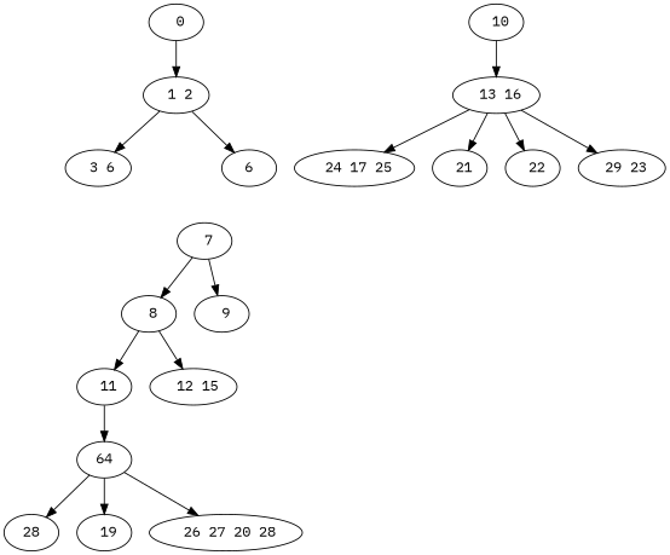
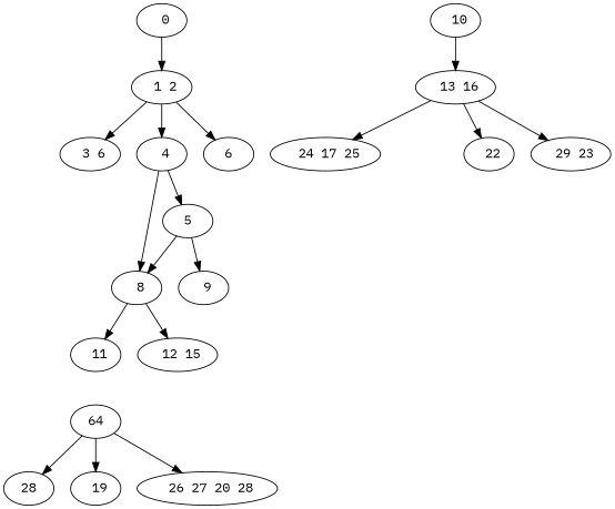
  digraph {
    fontname="IBM Plex Mono"
    node [fontname="IBM Plex Mono"]
    edge [fontname="IBM Plex Mono"]
    " 0"
    " 1 2"
    " 3 6"
+   " 4"
    n5 [label=6]
-   " 7"
+   " 7" [label=5]
    " 8"
    " 9"
    " 11"
    " 12 15"
    " 10"
    " 13 16"
    n13 [label=64]
    " 24 17 25"
-   " 21"
    " 22"
    " 29 23"
    n18 [label=28]
    " 19"
    " 26 27 20 28"
    " 0" -> " 1 2"
    " 1 2" -> " 3 6"
+   " 1 2" -> " 4"
    " 1 2" -> n5
+   " 4" -> " 7"
+   " 4" -> " 8"
    " 7" -> " 8"
    " 7" -> " 9"
    " 8" -> " 11"
    " 8" -> " 12 15"
-   " 11" -> n13
    " 10" -> " 13 16"
    " 13 16" -> " 24 17 25"
-   " 13 16" -> " 21"
    " 13 16" -> " 22"
    " 13 16" -> " 29 23"
    n13 -> n18
    n13 -> " 19"
    n13 -> " 26 27 20 28"
  }
